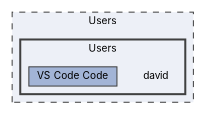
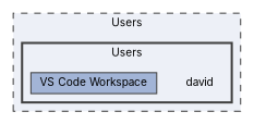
  digraph {
    compound=true
    fontname=Inter
    node [fontname=Inter fontsize=10]
    n1 [height=0.2 label=david shape=plaintext width=0.4]
-   n2 [color=grey25 fillcolor="#a2b4d6" height=0.2 label="VS Code Code" shape=box style=filled width=0.4]
+   n2 [color=grey25 fillcolor="#a2b4d6" height=0.2 label="VS Code Workspace" shape=box style=filled width=0.4]
    subgraph cluster_1 {
      bgcolor="#edf0f7"
      fontsize=10
      label=Users
      pencolor=grey25
      style="filled,dashed"
      subgraph cluster_2 {
        bgcolor="#edf0f7"
        fontsize=10
        pencolor=grey25
        style="filled,bold"
        n1
        n2
      }
    }
  }
